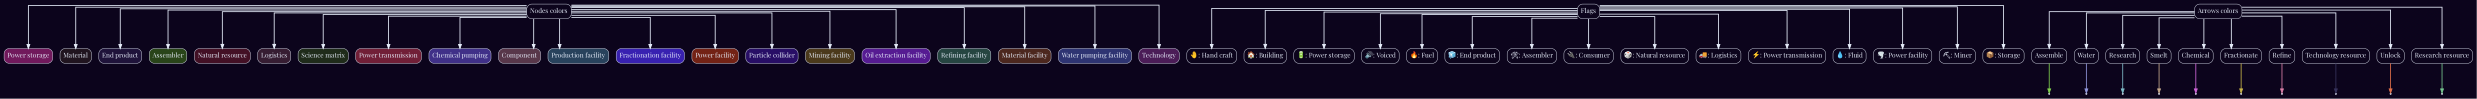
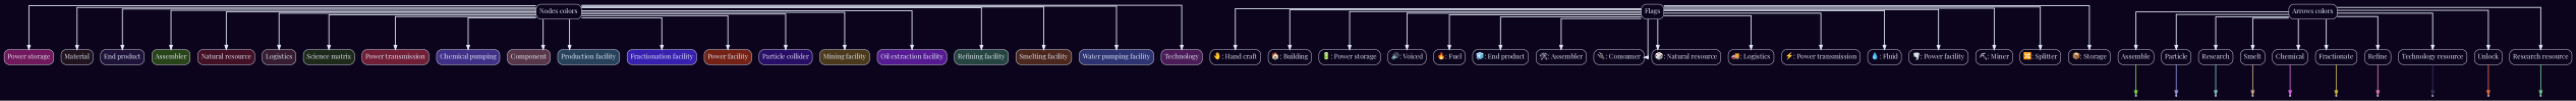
  digraph {
    bgcolor="#0c041c"
    fillcolor="#0c041c"
    fontcolor="#ebf2ff"
    fontname="Playfair Display"
    fontsize=16
    rankdir=TB
    splines=ortho
    node [color="#ebf2ff" fillcolor="#0c041c" fontcolor="#ebf2ff" fontname="Playfair Display" fontsize=16 shape=box style="rounded,filled"]
    edge [color="#ebf2ff" fontcolor="#ebf2ff" fontname="Playfair Display" fontsize=16 minlen=2 penwidth=2]
    n1 [label="Nodes colors"]
    n2 [fillcolor="#71195c" label="Power storage"]
    n3 [fillcolor="#20141f" label=Material]
    n4 [fillcolor="#1f133a" label="End product"]
    n5 [fillcolor="#294419" label=Assembler]
    n6 [fillcolor="#431025" label="Natural resource"]
    n7 [fillcolor="#361d32" label=Logistics]
    n8 [fillcolor="#1f2b1a" label="Science matrix"]
    n9 [fillcolor="#711f37" label="Power transmission"]
    n10 [fillcolor="#403088" label="Chemical pumping"]
    n11 [fillcolor="#58374a" label=Component]
    n12 [fillcolor="#28425c" label="Production facility"]
    n13 [fillcolor="#3821b1" label="Fractionation facility"]
    n14 [fillcolor="#732215" label="Power facility"]
    n15 [fillcolor="#280e66" label="Particle collider"]
    n16 [fillcolor="#4b391b" label="Mining facility"]
    n17 [fillcolor="#561b92" label="Oil extraction facility"]
    n18 [fillcolor="#264541" label="Refining facility"]
-   n19 [fillcolor="#4c271e" label="Material facility"]
+   n19 [fillcolor="#4c271e" label="Smelting facility"]
    n20 [fillcolor="#2e3472" label="Water pumping facility"]
    n21 [fillcolor="#4b1c57" label=Technology]
    n22 [label=Flags]
    n23 [label="🤚: Hand craft"]
    n24 [label="🏠: Building"]
    n25 [label="🔋: Power storage"]
    n26 [label="🔊: Voiced"]
    n27 [label="🔥: Fuel"]
    n28 [label="🧊: End product"]
    n29 [label="🛠: Assembler"]
    n30 [label="🔌: Consumer"]
    n31 [label="🎲: Natural resource"]
    n32 [label="🚚: Logistics"]
    n33 [label="⚡️: Power transmission"]
    n34 [label="💧: Fluid"]
    n35 [label="🌪️: Power facility"]
    n36 [label="⛏: Miner"]
+   n37 [label="🔀: Splitter"]
    n38 [label="📦: Storage"]
    n39 [label="Arrows colors"]
    n40 [label=Assemble]
-   n41 [label=Water]
+   n41 [label=Particle]
    n42 [label=Research]
    n43 [label=Smelt]
    n44 [label=Chemical]
    n45 [label=Fractionate]
    n46 [label=Refine]
    n47 [label="Technology resource"]
    n48 [label=Unlock]
    n49 [label="Research resource"]
    point_assemble [shape=point fillcolor=""]
    point_particle [shape=point fillcolor=""]
    point_research [shape=point fillcolor=""]
    point_smelt [shape=point fillcolor=""]
    point_chemical [shape=point fillcolor=""]
    point_fractionate [shape=point fillcolor=""]
    point_refine [shape=point fillcolor=""]
    point_technology_relation [shape=point fillcolor=""]
    point_unlock [shape=point fillcolor=""]
    point_research_resource [shape=point fillcolor=""]
    n1 -> n2
    n1 -> n3
    n1 -> n4
    n1 -> n5
    n1 -> n6
    n1 -> n7
    n1 -> n8
    n1 -> n9
    n1 -> n10
    n1 -> n11
    n1 -> n12
    n1 -> n13
    n1 -> n14
    n1 -> n15
    n1 -> n16
    n1 -> n17
    n1 -> n18
    n1 -> n19
    n1 -> n20
    n1 -> n21
    n22 -> n23
    n22 -> n24
    n22 -> n25
    n22 -> n26
    n22 -> n27
    n22 -> n28
    n22 -> n29
    n22 -> n30
    n22 -> n31
    n22 -> n32
    n22 -> n33
    n22 -> n34
    n22 -> n35
    n22 -> n36
+   n22 -> n37
    n22 -> n38
    n39 -> n40
    n39 -> n41
    n39 -> n42
    n39 -> n43
    n39 -> n44
    n39 -> n45
    n39 -> n46
    n39 -> n47
    n39 -> n48
    n39 -> n49
    n40 -> point_assemble [color="#80d24d"]
    n41 -> point_particle [color="#9196db"]
    n42 -> point_research [color="#80bdc9"]
    n43 -> point_smelt [color="#c6aa8c"]
    n44 -> point_chemical [color="#d266db"]
    n45 -> point_fractionate [color="#cab548"]
    n46 -> point_refine [color="#dd80a8"]
    n47 -> point_technology_relation [color="#36325b"]
    n48 -> point_unlock [color="#e4724b"]
    n49 -> point_research_resource [color="#76c78f"]
  }
